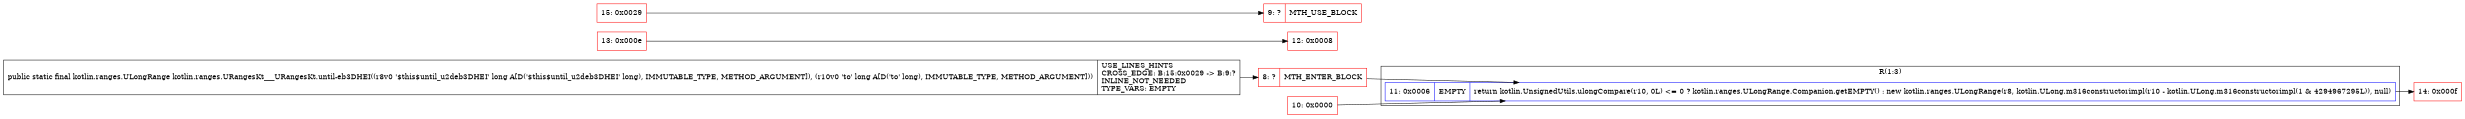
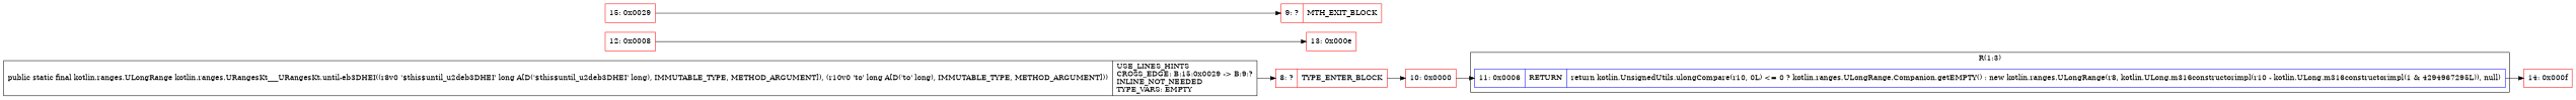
  digraph {
    rankdir=LR
    node [color=red shape=record]
-   n1 [color=blue label="{11\:\ 0x0006|EMPTY\l|return kotlin.UnsignedUtils.ulongCompare(r10, 0L) \<= 0 ? kotlin.ranges.ULongRange.Companion.getEMPTY() : new kotlin.ranges.ULongRange(r8, kotlin.ULong.m316constructorimpl(r10 \- kotlin.ULong.m316constructorimpl(1 & 4294967295L)), null)\l}"]
+   n1 [color=blue label="{11\:\ 0x0006|RETURN\l|return kotlin.UnsignedUtils.ulongCompare(r10, 0L) \<= 0 ? kotlin.ranges.ULongRange.Companion.getEMPTY() : new kotlin.ranges.ULongRange(r8, kotlin.ULong.m316constructorimpl(r10 \- kotlin.ULong.m316constructorimpl(1 & 4294967295L)), null)\l}"]
    n2 [label="{14\:\ 0x000f}"]
    n3 [label="{12\:\ 0x0008}"]
    n4 [label="{13\:\ 0x000e}"]
-   n5 [label="{8\:\ ?|MTH_ENTER_BLOCK\l}"]
+   n5 [label="{8\:\ ?|TYPE_ENTER_BLOCK\l}"]
    n6 [label="{10\:\ 0x0000}"]
-   n7 [label="{9\:\ ?|MTH_USE_BLOCK\l}"]
+   n7 [label="{9\:\ ?|MTH_EXIT_BLOCK\l}"]
    n8 [label="{15\:\ 0x0029}"]
    n9 [label="{public static final kotlin.ranges.ULongRange kotlin.ranges.URangesKt___URangesKt.until\-eb3DHEI((r8v0 '$this$until_u2deb3DHEI' long A[D('$this$until_u2deb3DHEI' long), IMMUTABLE_TYPE, METHOD_ARGUMENT]), (r10v0 'to' long A[D('to' long), IMMUTABLE_TYPE, METHOD_ARGUMENT]))  | USE_LINES_HINTS\lCROSS_EDGE: B:15:0x0029 \-\> B:9:?\lINLINE_NOT_NEEDED\lTYPE_VARS: EMPTY\l}" color=""]
    subgraph cluster_1 {
      label="R(1:3)"
      n1
    }
    n1 -> n2
-   n4 -> n3
-   n5 -> n1
+   n3 -> n4
+   n5 -> n6
    n6 -> n1
    n8 -> n7
    n9 -> n5
  }
